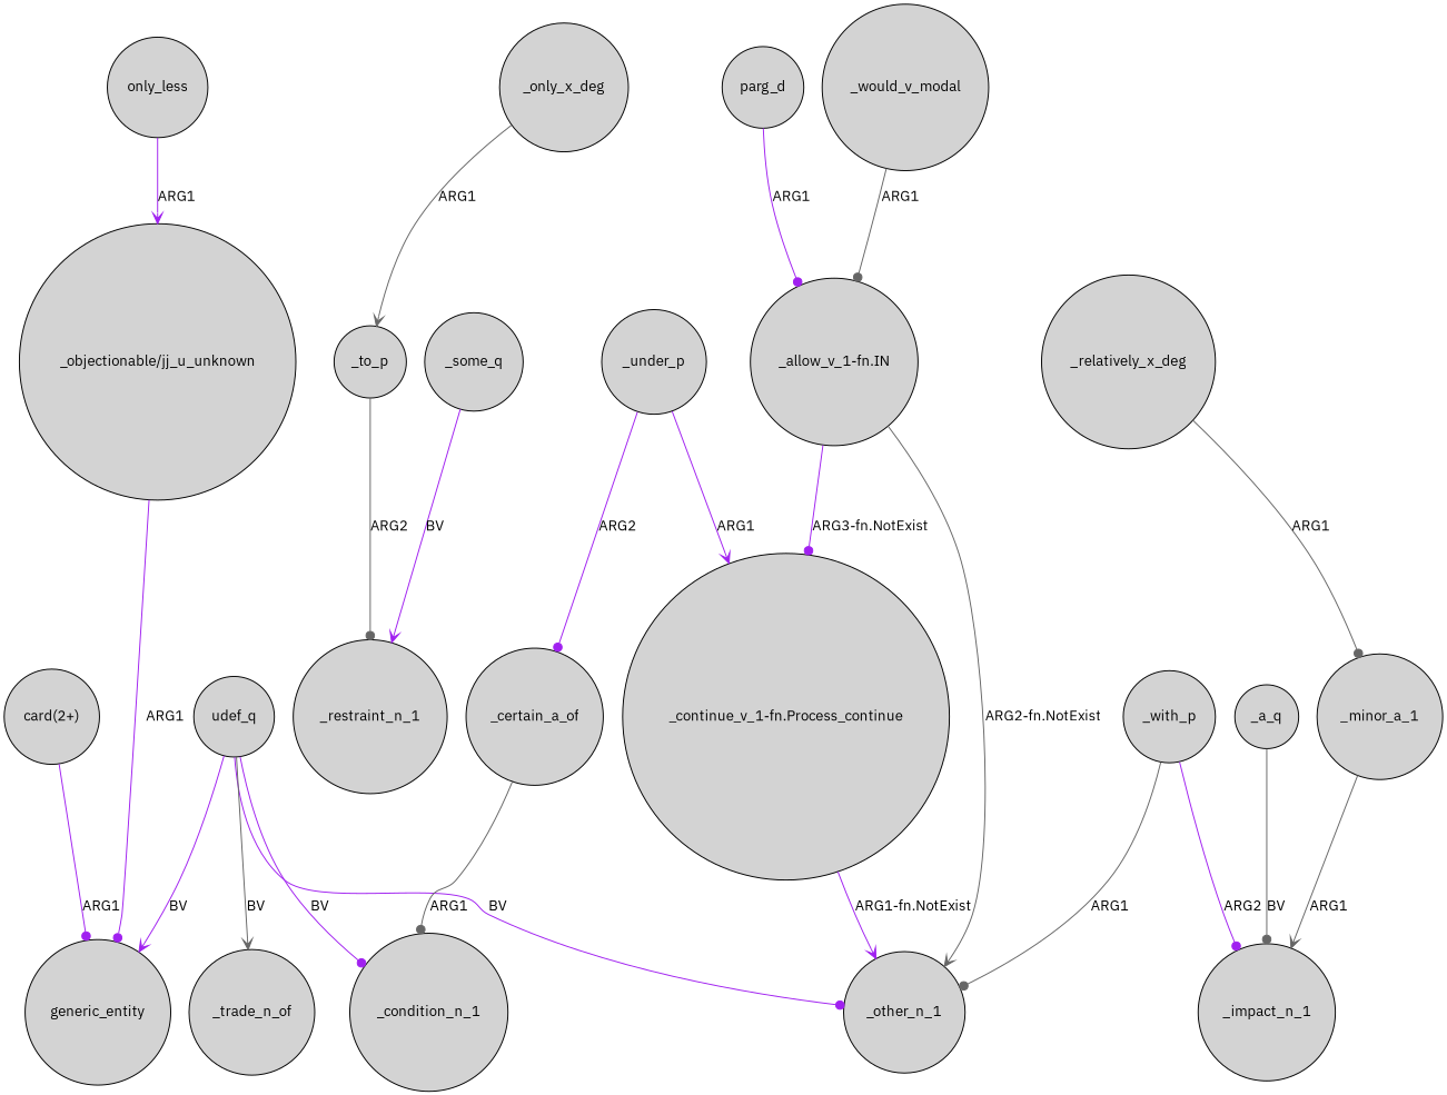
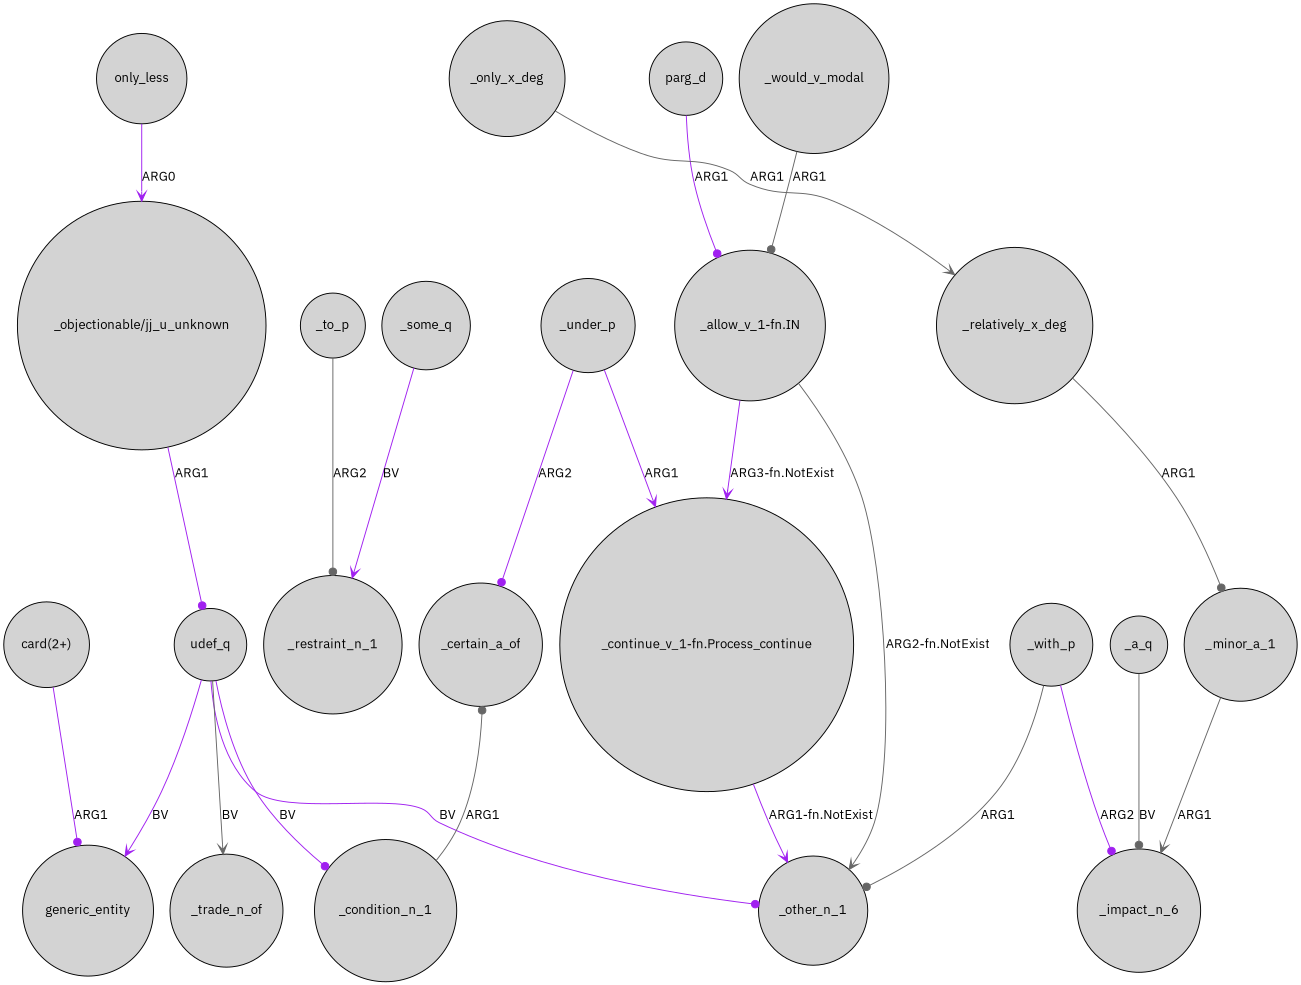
  digraph {
    fontname="IBM Plex Sans"
    node [fontname="IBM Plex Sans" shape=circle style=filled]
    edge [arrowhead=dot color=purple fontname="IBM Plex Sans"]
    parg_d
    "_allow_v_1-fn.IN"
    _other_n_1
    "_continue_v_1-fn.Process_continue"
    udef_q
    _trade_n_of
    generic_entity
    _condition_n_1
    _under_p
    _certain_a_of
    _relatively_x_deg
    _minor_a_1
-   _impact_n_1
+   _impact_n_1 [label=_impact_n_6]
    "_objectionable/jj_u_unknown"
    _with_p
    n16 [label=only_less]
    _only_x_deg
    _to_p
    _restraint_n_1
    _would_v_modal
    "card(2+)"
    _some_q
    _a_q
    parg_d -> "_allow_v_1-fn.IN" [label=ARG1]
    "_allow_v_1-fn.IN" -> _other_n_1 [arrowhead=vee color=gray40 label="ARG2-fn.NotExist"]
-   "_allow_v_1-fn.IN" -> "_continue_v_1-fn.Process_continue" [label="ARG3-fn.NotExist"]
+   "_allow_v_1-fn.IN" -> "_continue_v_1-fn.Process_continue" [arrowhead=vee label="ARG3-fn.NotExist"]
    "_continue_v_1-fn.Process_continue" -> _other_n_1 [arrowhead=vee label="ARG1-fn.NotExist"]
    udef_q -> _other_n_1 [label=BV]
    udef_q -> _trade_n_of [arrowhead=vee color=gray40 label=BV]
    udef_q -> generic_entity [arrowhead=vee label=BV]
    udef_q -> _condition_n_1 [label=BV]
    _under_p -> "_continue_v_1-fn.Process_continue" [arrowhead=vee label=ARG1]
    _under_p -> _certain_a_of [label=ARG2]
-   _certain_a_of -> _condition_n_1 [color=gray40 label=ARG1]
+   _condition_n_1 -> _certain_a_of [color=gray40 label=ARG1]
    _relatively_x_deg -> _minor_a_1 [color=gray40 label=ARG1]
    _minor_a_1 -> _impact_n_1 [arrowhead=vee color=gray40 label=ARG1]
-   "_objectionable/jj_u_unknown" -> generic_entity [label=ARG1]
+   "_objectionable/jj_u_unknown" -> udef_q [label=ARG1]
    _with_p -> _other_n_1 [color=gray40 label=ARG1]
    _with_p -> _impact_n_1 [label=ARG2]
-   n16 -> "_objectionable/jj_u_unknown" [arrowhead=vee label=ARG1]
-   _only_x_deg -> _to_p [arrowhead=vee color=gray40 label=ARG1]
+   n16 -> "_objectionable/jj_u_unknown" [arrowhead=vee label=ARG0]
+   _only_x_deg -> _relatively_x_deg [arrowhead=vee color=gray40 label=ARG1]
    _to_p -> _restraint_n_1 [color=gray40 label=ARG2]
    _would_v_modal -> "_allow_v_1-fn.IN" [color=gray40 label=ARG1]
    "card(2+)" -> generic_entity [label=ARG1]
    _some_q -> _restraint_n_1 [arrowhead=vee label=BV]
    _a_q -> _impact_n_1 [color=gray40 label=BV]
  }
